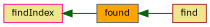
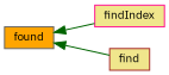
  digraph {
    fontname="IBM Plex Sans"
    rankdir=LR
    node [fillcolor=khaki fontname="IBM Plex Sans" fontsize=10 shape=record style=filled]
    edge [color=darkgreen dir=back fontname="IBM Plex Sans" fontsize=10 labelfontname=FreeSans labelfontsize=10 style=solid]
    n1 [color=deeppink fontcolor=black height=0.2 label=findIndex width=0.4]
    n2 [color=gray40 fillcolor=orange height=0.2 label=found width=0.4]
    n3 [color=brown height=0.2 label=find width=0.4]
-   n1 -> n2
+   n2 -> n1
    n2 -> n3
  }
